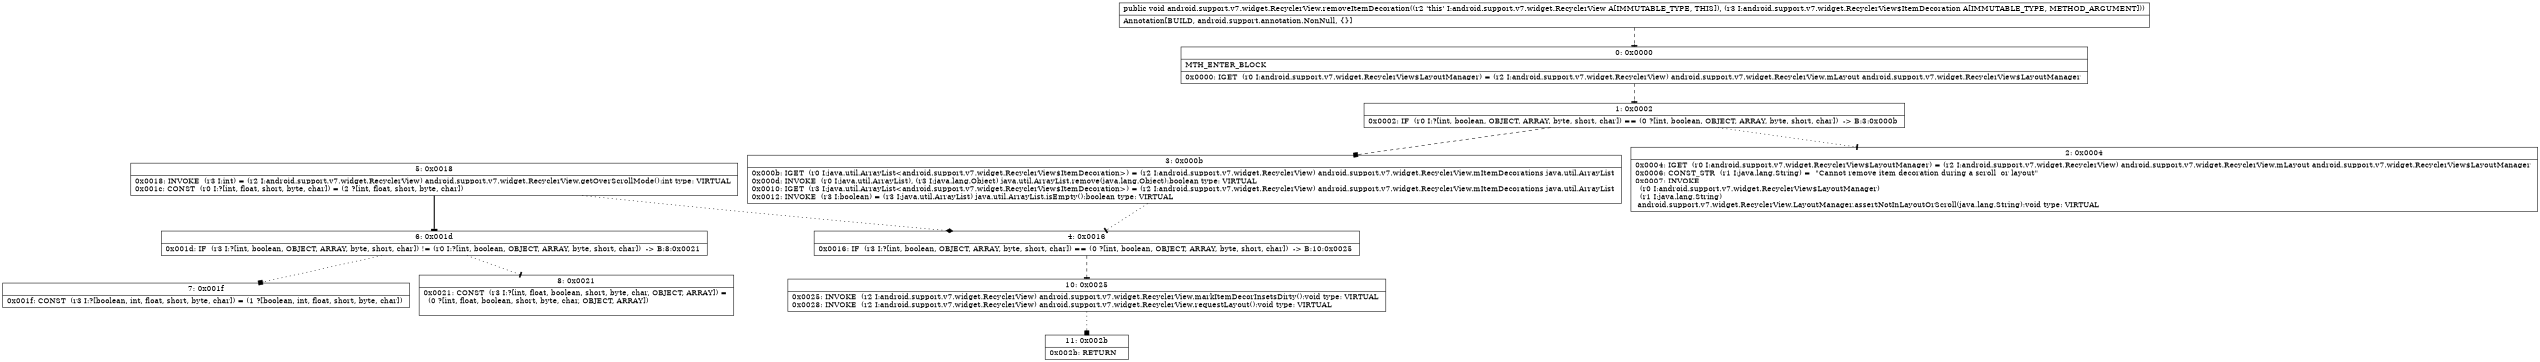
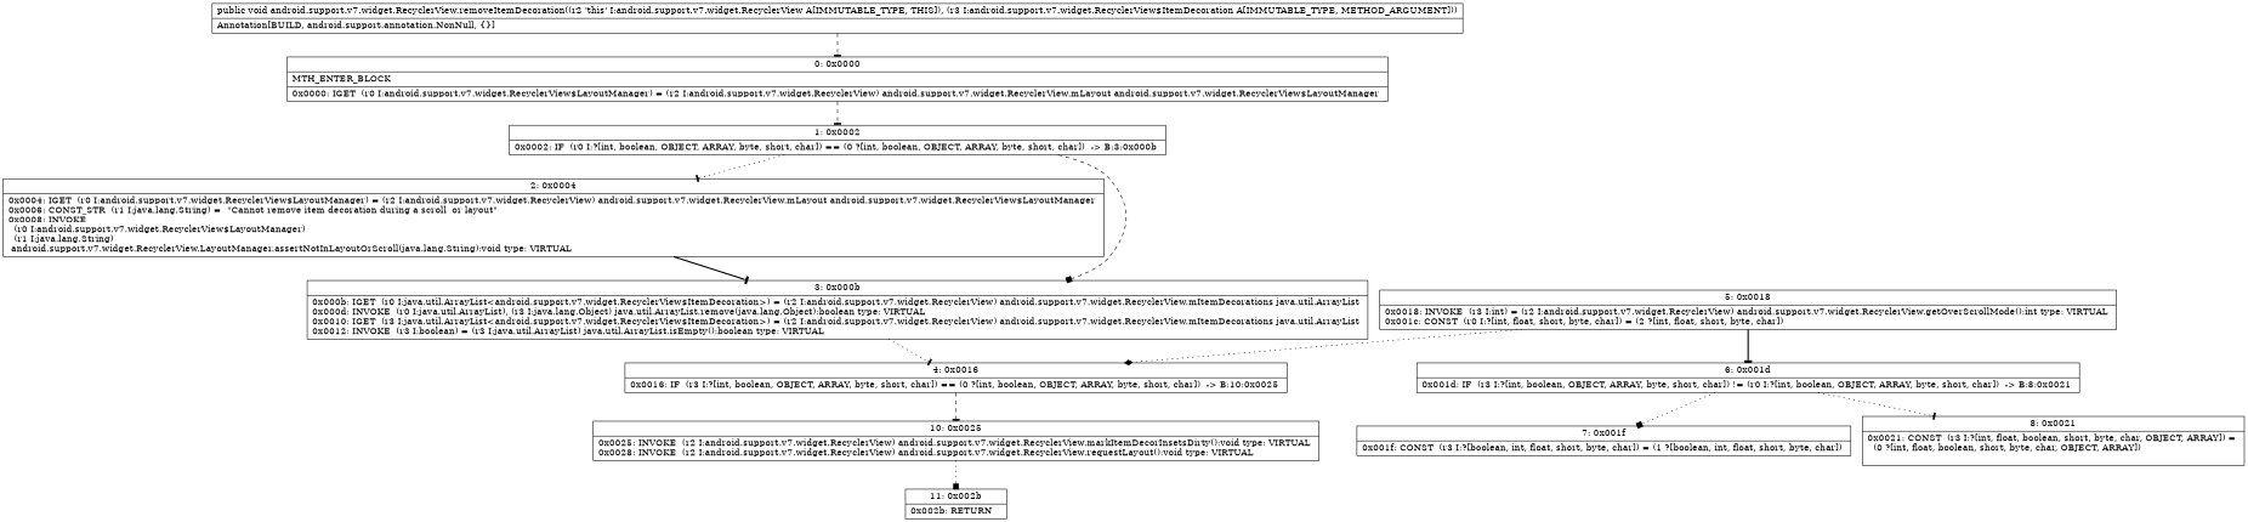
  digraph {
    node [shape=record]
    edge [arrowhead=tee style=dotted]
    n1 [label="{0\:\ 0x0000|MTH_ENTER_BLOCK\l|0x0000: IGET  (r0 I:android.support.v7.widget.RecyclerView$LayoutManager) = (r2 I:android.support.v7.widget.RecyclerView) android.support.v7.widget.RecyclerView.mLayout android.support.v7.widget.RecyclerView$LayoutManager \l}"]
    n2 [label="{1\:\ 0x0002|0x0002: IF  (r0 I:?[int, boolean, OBJECT, ARRAY, byte, short, char]) == (0 ?[int, boolean, OBJECT, ARRAY, byte, short, char])  \-\> B:3:0x000b \l}"]
-   n3 [label="{2\:\ 0x0004|0x0004: IGET  (r0 I:android.support.v7.widget.RecyclerView$LayoutManager) = (r2 I:android.support.v7.widget.RecyclerView) android.support.v7.widget.RecyclerView.mLayout android.support.v7.widget.RecyclerView$LayoutManager \l0x0006: CONST_STR  (r1 I:java.lang.String) =  \"Cannot remove item decoration during a scroll  or layout\" \l0x0007: INVOKE  \l  (r0 I:android.support.v7.widget.RecyclerView$LayoutManager)\l  (r1 I:java.lang.String)\l android.support.v7.widget.RecyclerView.LayoutManager.assertNotInLayoutOrScroll(java.lang.String):void type: VIRTUAL \l}"]
+   n3 [label="{2\:\ 0x0004|0x0004: IGET  (r0 I:android.support.v7.widget.RecyclerView$LayoutManager) = (r2 I:android.support.v7.widget.RecyclerView) android.support.v7.widget.RecyclerView.mLayout android.support.v7.widget.RecyclerView$LayoutManager \l0x0006: CONST_STR  (r1 I:java.lang.String) =  \"Cannot remove item decoration during a scroll  or layout\" \l0x0008: INVOKE  \l  (r0 I:android.support.v7.widget.RecyclerView$LayoutManager)\l  (r1 I:java.lang.String)\l android.support.v7.widget.RecyclerView.LayoutManager.assertNotInLayoutOrScroll(java.lang.String):void type: VIRTUAL \l}"]
    n4 [label="{3\:\ 0x000b|0x000b: IGET  (r0 I:java.util.ArrayList\<android.support.v7.widget.RecyclerView$ItemDecoration\>) = (r2 I:android.support.v7.widget.RecyclerView) android.support.v7.widget.RecyclerView.mItemDecorations java.util.ArrayList \l0x000d: INVOKE  (r0 I:java.util.ArrayList), (r3 I:java.lang.Object) java.util.ArrayList.remove(java.lang.Object):boolean type: VIRTUAL \l0x0010: IGET  (r3 I:java.util.ArrayList\<android.support.v7.widget.RecyclerView$ItemDecoration\>) = (r2 I:android.support.v7.widget.RecyclerView) android.support.v7.widget.RecyclerView.mItemDecorations java.util.ArrayList \l0x0012: INVOKE  (r3 I:boolean) = (r3 I:java.util.ArrayList) java.util.ArrayList.isEmpty():boolean type: VIRTUAL \l}"]
    n5 [label="{4\:\ 0x0016|0x0016: IF  (r3 I:?[int, boolean, OBJECT, ARRAY, byte, short, char]) == (0 ?[int, boolean, OBJECT, ARRAY, byte, short, char])  \-\> B:10:0x0025 \l}"]
    n6 [label="{10\:\ 0x0025|0x0025: INVOKE  (r2 I:android.support.v7.widget.RecyclerView) android.support.v7.widget.RecyclerView.markItemDecorInsetsDirty():void type: VIRTUAL \l0x0028: INVOKE  (r2 I:android.support.v7.widget.RecyclerView) android.support.v7.widget.RecyclerView.requestLayout():void type: VIRTUAL \l}"]
    n7 [label="{5\:\ 0x0018|0x0018: INVOKE  (r3 I:int) = (r2 I:android.support.v7.widget.RecyclerView) android.support.v7.widget.RecyclerView.getOverScrollMode():int type: VIRTUAL \l0x001c: CONST  (r0 I:?[int, float, short, byte, char]) = (2 ?[int, float, short, byte, char]) \l}"]
    n8 [label="{6\:\ 0x001d|0x001d: IF  (r3 I:?[int, boolean, OBJECT, ARRAY, byte, short, char]) != (r0 I:?[int, boolean, OBJECT, ARRAY, byte, short, char])  \-\> B:8:0x0021 \l}"]
    n9 [label="{11\:\ 0x002b|0x002b: RETURN   \l}"]
    n10 [label="{7\:\ 0x001f|0x001f: CONST  (r3 I:?[boolean, int, float, short, byte, char]) = (1 ?[boolean, int, float, short, byte, char]) \l}"]
    n11 [label="{8\:\ 0x0021|0x0021: CONST  (r3 I:?[int, float, boolean, short, byte, char, OBJECT, ARRAY]) = \l  (0 ?[int, float, boolean, short, byte, char, OBJECT, ARRAY])\l \l}"]
    n12 [label="{public void android.support.v7.widget.RecyclerView.removeItemDecoration((r2 'this' I:android.support.v7.widget.RecyclerView A[IMMUTABLE_TYPE, THIS]), (r3 I:android.support.v7.widget.RecyclerView$ItemDecoration A[IMMUTABLE_TYPE, METHOD_ARGUMENT]))  | Annotation[BUILD, android.support.annotation.NonNull, \{\}]\l}"]
    n1 -> n2 [style=dashed]
    n2 -> n3
    n2 -> n4 [arrowhead=box style=dashed]
+   n3 -> n4 [style=bold]
    n4 -> n5
    n5 -> n6 [style=dashed]
    n6 -> n9 [arrowhead=box]
    n7 -> n5 [arrowhead=diamond]
    n7 -> n8 [style=bold]
    n8 -> n10 [arrowhead=box]
    n8 -> n11
    n12 -> n1 [style=dashed]
  }
